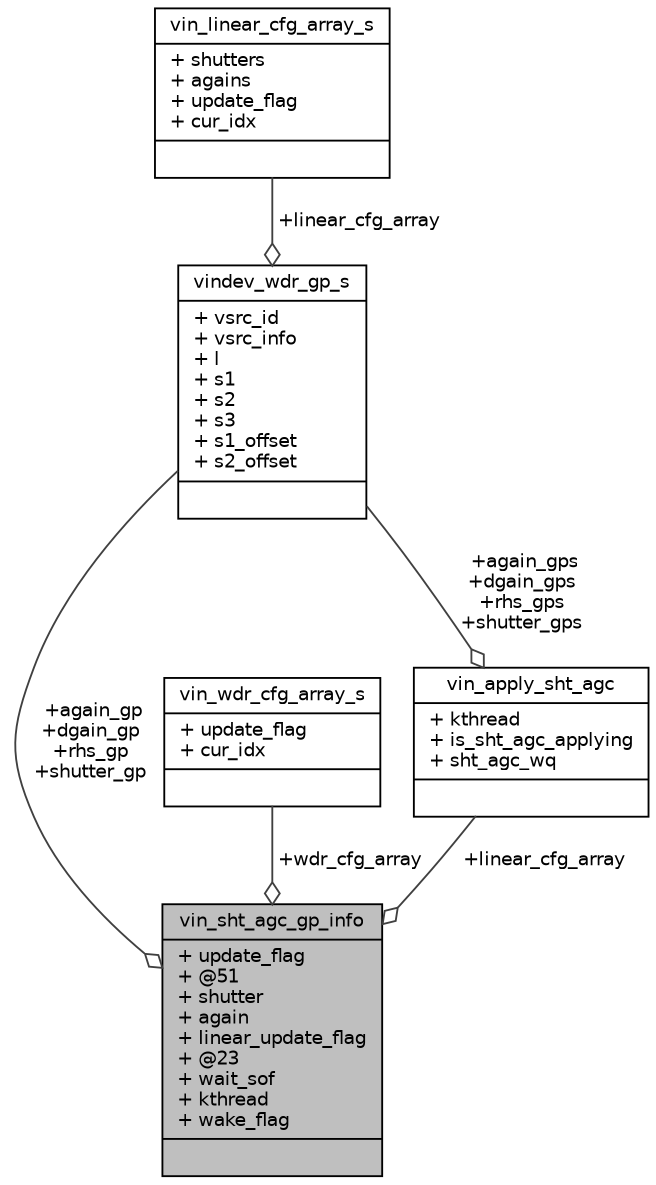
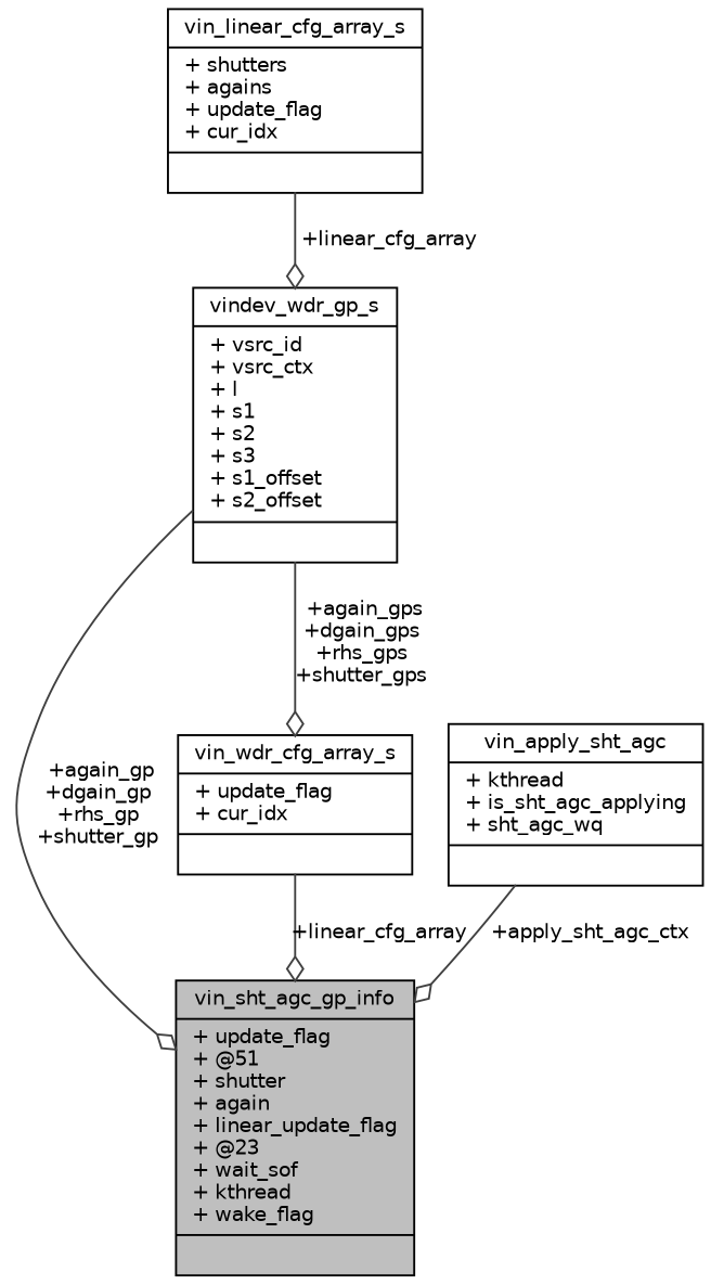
  digraph {
    node [color=black fontname=Helvetica fontsize=10 shape=record]
    edge [arrowhead=odiamond color=grey25 fontname=Helvetica fontsize=10 labelfontname=Helvetica labelfontsize=10 style=solid]
    n1 [fillcolor=grey75 fontcolor=black height=0.2 label="{vin_sht_agc_gp_info\n|+ update_flag\l+ @51\l+ shutter\l+ again\l+ linear_update_flag\l+ @23\l+ wait_sof\l+ kthread\l+ wake_flag\l|}" style=filled width=0.4]
-   n2 [height=0.2 label="{vindev_wdr_gp_s\n|+ vsrc_id\l+ vsrc_info\l+ l\l+ s1\l+ s2\l+ s3\l+ s1_offset\l+ s2_offset\l|}" width=0.4]
+   n2 [height=0.2 label="{vindev_wdr_gp_s\n|+ vsrc_id\l+ vsrc_ctx\l+ l\l+ s1\l+ s2\l+ s3\l+ s1_offset\l+ s2_offset\l|}" width=0.4]
    n3 [height=0.2 label="{vin_wdr_cfg_array_s\n|+ update_flag\l+ cur_idx\l|}" width=0.4]
    n4 [height=0.2 label="{vin_linear_cfg_array_s\n|+ shutters\l+ agains\l+ update_flag\l+ cur_idx\l|}" width=0.4]
    n5 [height=0.2 label="{vin_apply_sht_agc\n|+ kthread\l+ is_sht_agc_applying\l+ sht_agc_wq\l|}" width=0.4]
    n2 -> n1 [label=" +again_gp\n+dgain_gp\n+rhs_gp\n+shutter_gp"]
-   n2 -> n5 [label=" +again_gps\n+dgain_gps\n+rhs_gps\n+shutter_gps"]
-   n3 -> n1 [label=" +wdr_cfg_array"]
+   n2 -> n3 [label=" +again_gps\n+dgain_gps\n+rhs_gps\n+shutter_gps"]
+   n3 -> n1 [label=" +linear_cfg_array"]
    n4 -> n2 [label=" +linear_cfg_array"]
-   n5 -> n1 [label=" +linear_cfg_array"]
+   n5 -> n1 [label=" +apply_sht_agc_ctx"]
  }
